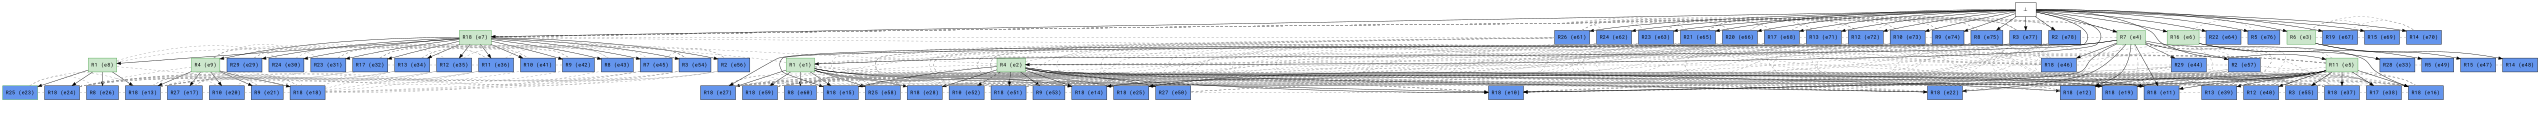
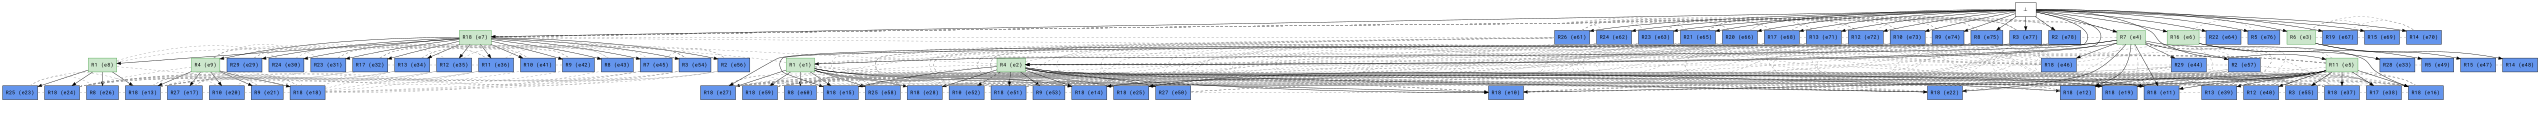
  digraph {
    fontname="Roboto Mono"
    node [color=black fillcolor=cornflowerblue fontname="Roboto Mono" shape=box style=filled]
    edge [fontname="Roboto Mono" arrowhead=none color=gray60 constraint=false style=dashed]
    n1 [color="#409f40" fillcolor="#cce6cc" label="R18 (e7)"]
    n2 [color="#409f40" fillcolor="#cce6cc" label="R1 (e8)"]
    n3 [color="#409f40" fillcolor="#cce6cc" label="R4 (e9)"]
    n4 [label="R29 (e29)"]
    n5 [label="R24 (e30)"]
    n6 [label="R23 (e31)"]
    n7 [label="R17 (e32)"]
    n8 [label="R13 (e34)"]
    n9 [label="R12 (e35)"]
    n10 [label="R11 (e36)"]
    n11 [label="R10 (e41)"]
    n12 [label="R9 (e42)"]
    n13 [label="R8 (e43)"]
    n14 [label="R7 (e45)"]
    n15 [label="R3 (e54)"]
    n16 [label="R2 (e56)"]
    n17 [label="R26 (e61)"]
    n18 [label="R24 (e62)"]
    n19 [label="R23 (e63)"]
    n20 [label="R21 (e65)"]
    n21 [label="R20 (e66)"]
    n22 [label="R17 (e68)"]
    n23 [label="R13 (e71)"]
    n24 [label="R12 (e72)"]
    n25 [label="R10 (e73)"]
    n26 [label="R9 (e74)"]
    n27 [label="R8 (e75)"]
    n28 [label="R3 (e77)"]
    n29 [label="R2 (e78)"]
    n30 [label="R18 (e13)"]
    n31 [label="R18 (e18)"]
-   n32 [color="#409f40" label="R25 (e23)"]
+   n32 [label="R25 (e23)"]
    n33 [label="R18 (e24)"]
    n34 [label="R8 (e26)"]
    n35 [label="R27 (e17)"]
    n36 [label="R10 (e20)"]
    n37 [label="R9 (e21)"]
    n38 [color="#409f40" fillcolor="#cce6cc" label="R1 (e1)"]
    n39 [label="R18 (e10)"]
    n40 [label="R18 (e11)"]
    n41 [label="R18 (e12)"]
    n42 [label="R18 (e14)"]
    n43 [label="R18 (e15)"]
    n44 [label="R18 (e16)"]
    n45 [label="R18 (e19)"]
    n46 [label="R18 (e22)"]
    n47 [label="R18 (e25)"]
    n48 [label="R18 (e27)"]
    n49 [label="R18 (e28)"]
    n50 [label="R18 (e37)"]
    n51 [label="R18 (e46)"]
    n52 [label="R18 (e51)"]
    n53 [label="R25 (e58)"]
    n54 [label="R18 (e59)"]
    n55 [label="R8 (e60)"]
    n56 [label="R17 (e38)"]
    n57 [label="R13 (e39)"]
    n58 [label="R12 (e40)"]
    n59 [label="R29 (e44)"]
    n60 [label="R27 (e50)"]
    n61 [label="R10 (e52)"]
    n62 [label="R9 (e53)"]
    n63 [label="R3 (e55)"]
    n64 [label="R2 (e57)"]
    n65 [color="#409f40" fillcolor="#cce6cc" label="R4 (e2)"]
    n66 [color="#409f40" fillcolor="#cce6cc" label="R7 (e4)"]
    n67 [color="#409f40" fillcolor="#cce6cc" label="R11 (e5)"]
    n68 [color="#409f40" fillcolor="#cce6cc" label="R16 (e6)"]
    n69 [label="R28 (e33)"]
    n70 [label="R5 (e49)"]
    n71 [label="R22 (e64)"]
    n72 [label="R5 (e76)"]
    n73 [color="#409f40" fillcolor="#cce6cc" label="R6 (e3)"]
    n74 [label="R15 (e47)"]
    n75 [label="R14 (e48)"]
    n76 [label="R19 (e67)"]
    n77 [label="R15 (e69)"]
    n78 [label="R14 (e70)"]
    n79 [fillcolor=white label="⊥" color=""]
    n1 -> n2 [arrowhead="" color="" constraint="" style=""]
    n1 -> n3 [arrowhead="" color="" constraint="" style=""]
    n1 -> n4 [arrowhead="" color="" constraint="" style=""]
    n1 -> n5 [arrowhead="" color="" constraint="" style=""]
    n1 -> n6 [arrowhead="" color="" constraint="" style=""]
    n1 -> n7 [arrowhead="" color="" constraint="" style=""]
    n1 -> n8 [arrowhead="" color="" constraint="" style=""]
    n1 -> n9 [arrowhead="" color="" constraint="" style=""]
    n1 -> n10 [arrowhead="" color="" constraint="" style=""]
    n1 -> n11 [arrowhead="" color="" constraint="" style=""]
    n1 -> n12 [arrowhead="" color="" constraint="" style=""]
    n1 -> n13 [arrowhead="" color="" constraint="" style=""]
    n1 -> n14 [arrowhead="" color="" constraint="" style=""]
    n1 -> n15 [arrowhead="" color="" constraint="" style=""]
    n1 -> n16 [arrowhead="" color="" constraint="" style=""]
    n1 -> n17
    n1 -> n18
    n1 -> n19
    n1 -> n20
    n1 -> n21
    n1 -> n22
    n1 -> n23
    n1 -> n24
    n1 -> n25
    n1 -> n26
    n1 -> n27
    n1 -> n28
    n1 -> n29
    n2 -> n5
    n2 -> n13
    n2 -> n30 [arrowhead="" color="" constraint="" style=""]
    n2 -> n31
    n2 -> n32 [arrowhead="" color="" constraint="" style=""]
    n2 -> n33 [arrowhead="" color="" constraint="" style=""]
    n2 -> n34 [arrowhead="" color="" constraint="" style=""]
    n3 -> n6
    n3 -> n11
    n3 -> n12
    n3 -> n30 [arrowhead="" color="" constraint="" style=""]
    n3 -> n31 [arrowhead="" color="" constraint="" style=""]
    n3 -> n33
    n3 -> n35 [arrowhead="" color="" constraint="" style=""]
    n3 -> n36 [arrowhead="" color="" constraint="" style=""]
    n3 -> n37 [arrowhead="" color="" constraint="" style=""]
    n4 -> n14
    n4 -> n16
    n5 -> n13
    n6 -> n11
    n6 -> n12
    n7 -> n8
    n7 -> n9
    n7 -> n10
    n7 -> n15
    n8 -> n9
    n8 -> n10
    n8 -> n15
    n9 -> n10
    n9 -> n15
    n10 -> n15
    n11 -> n12
    n14 -> n16
    n17 -> n21
    n17 -> n29
    n18 -> n27
    n19 -> n25
    n19 -> n26
    n20 -> n22
    n20 -> n23
    n20 -> n24
    n20 -> n28
    n21 -> n29
    n22 -> n23
    n22 -> n24
    n22 -> n28
    n23 -> n24
    n23 -> n28
    n24 -> n28
    n25 -> n26
    n30 -> n4
    n30 -> n7
    n30 -> n8
    n30 -> n9
    n30 -> n10
    n30 -> n14
    n30 -> n15
    n30 -> n16
    n30 -> n32
    n30 -> n34
    n30 -> n35
    n30 -> n36
    n30 -> n37
    n31 -> n4
    n31 -> n5
    n31 -> n7
    n31 -> n8
    n31 -> n9
    n31 -> n10
    n31 -> n13
    n31 -> n14
    n31 -> n15
    n31 -> n16
    n31 -> n36
    n31 -> n37
    n32 -> n33
    n32 -> n34
    n33 -> n4
    n33 -> n6
    n33 -> n7
    n33 -> n8
    n33 -> n9
    n33 -> n10
    n33 -> n11
    n33 -> n12
    n33 -> n14
    n33 -> n15
    n33 -> n16
    n33 -> n34
    n35 -> n31
    n35 -> n36
    n35 -> n37
    n36 -> n37
    n38 -> n1
    n38 -> n18
    n38 -> n27
    n38 -> n39 [arrowhead="" color="" constraint="" style=""]
    n38 -> n40
    n38 -> n41 [arrowhead="" color="" constraint="" style=""]
    n38 -> n42 [arrowhead="" color="" constraint="" style=""]
    n38 -> n43 [arrowhead="" color="" constraint="" style=""]
    n38 -> n44
    n38 -> n45
    n38 -> n46
    n38 -> n47 [arrowhead="" color="" constraint="" style=""]
    n38 -> n48 [arrowhead="" color="" constraint="" style=""]
    n38 -> n49 [arrowhead="" color="" constraint="" style=""]
    n38 -> n50
    n38 -> n51
    n38 -> n52
    n38 -> n53 [arrowhead="" color="" constraint="" style=""]
    n38 -> n54 [arrowhead="" color="" constraint="" style=""]
    n38 -> n55 [arrowhead="" color="" constraint="" style=""]
    n39 -> n53
    n39 -> n55
    n39 -> n56
    n39 -> n57
    n39 -> n58
    n39 -> n59
    n39 -> n60
    n39 -> n61
    n39 -> n62
    n39 -> n63
    n39 -> n64
    n40 -> n18
    n40 -> n27
    n40 -> n56
    n40 -> n57
    n40 -> n58
    n40 -> n59
    n40 -> n60
    n40 -> n61
    n40 -> n62
    n40 -> n63
    n40 -> n64
    n41 -> n19
    n41 -> n25
    n41 -> n26
    n41 -> n53
    n41 -> n55
    n41 -> n56
    n41 -> n57
    n41 -> n58
    n41 -> n59
    n41 -> n63
    n41 -> n64
    n42 -> n17
    n42 -> n21
    n42 -> n29
    n42 -> n53
    n42 -> n55
    n42 -> n56
    n42 -> n57
    n42 -> n58
    n42 -> n60
    n42 -> n61
    n42 -> n62
    n42 -> n63
    n43 -> n20
    n43 -> n22
    n43 -> n23
    n43 -> n24
    n43 -> n28
    n43 -> n53
    n43 -> n55
    n43 -> n59
    n43 -> n60
    n43 -> n61
    n43 -> n62
    n43 -> n64
    n44 -> n18
    n44 -> n19
    n44 -> n25
    n44 -> n26
    n44 -> n27
    n44 -> n56
    n44 -> n57
    n44 -> n58
    n44 -> n59
    n44 -> n63
    n44 -> n64
    n45 -> n17
    n45 -> n18
    n45 -> n21
    n45 -> n27
    n45 -> n29
    n45 -> n56
    n45 -> n57
    n45 -> n58
    n45 -> n60
    n45 -> n61
    n45 -> n62
    n45 -> n63
    n46 -> n18
    n46 -> n20
    n46 -> n22
    n46 -> n23
    n46 -> n24
    n46 -> n27
    n46 -> n28
    n46 -> n59
    n46 -> n60
    n46 -> n61
    n46 -> n62
    n46 -> n64
    n47 -> n17
    n47 -> n19
    n47 -> n21
    n47 -> n25
    n47 -> n26
    n47 -> n29
    n47 -> n53
    n47 -> n55
    n47 -> n56
    n47 -> n57
    n47 -> n58
    n47 -> n63
    n48 -> n19
    n48 -> n20
    n48 -> n22
    n48 -> n23
    n48 -> n24
    n48 -> n25
    n48 -> n26
    n48 -> n28
    n48 -> n53
    n48 -> n55
    n48 -> n59
    n48 -> n64
    n49 -> n17
    n49 -> n20
    n49 -> n21
    n49 -> n22
    n49 -> n23
    n49 -> n24
    n49 -> n28
    n49 -> n29
    n49 -> n53
    n49 -> n55
    n49 -> n60
    n49 -> n61
    n49 -> n62
    n50 -> n17
    n50 -> n18
    n50 -> n19
    n50 -> n21
    n50 -> n25
    n50 -> n26
    n50 -> n27
    n50 -> n29
    n50 -> n56
    n50 -> n57
    n50 -> n58
    n50 -> n63
    n51 -> n18
    n51 -> n19
    n51 -> n20
    n51 -> n22
    n51 -> n23
    n51 -> n24
    n51 -> n25
    n51 -> n26
    n51 -> n27
    n51 -> n28
    n51 -> n64
    n52 -> n17
    n52 -> n18
    n52 -> n20
    n52 -> n21
    n52 -> n22
    n52 -> n23
    n52 -> n24
    n52 -> n27
    n52 -> n28
    n52 -> n29
    n52 -> n61
    n52 -> n62
    n53 -> n54
    n53 -> n55
    n54 -> n17
    n54 -> n19
    n54 -> n20
    n54 -> n21
    n54 -> n22
    n54 -> n23
    n54 -> n24
    n54 -> n25
    n54 -> n26
    n54 -> n28
    n54 -> n29
    n54 -> n55
    n56 -> n57
    n56 -> n58
    n56 -> n63
    n57 -> n58
    n57 -> n63
    n58 -> n63
    n59 -> n51
    n59 -> n64
    n60 -> n52
    n60 -> n61
    n60 -> n62
    n61 -> n62
    n65 -> n1
    n65 -> n19
    n65 -> n25
    n65 -> n26
    n65 -> n39 [arrowhead="" color="" constraint="" style=""]
    n65 -> n40 [arrowhead="" color="" constraint="" style=""]
    n65 -> n41
    n65 -> n42 [arrowhead="" color="" constraint="" style=""]
    n65 -> n43 [arrowhead="" color="" constraint="" style=""]
    n65 -> n44
    n65 -> n45 [arrowhead="" color="" constraint="" style=""]
    n65 -> n46 [arrowhead="" color="" constraint="" style=""]
    n65 -> n47
    n65 -> n48
    n65 -> n49 [arrowhead="" color="" constraint="" style=""]
    n65 -> n50
    n65 -> n51
    n65 -> n52 [arrowhead="" color="" constraint="" style=""]
    n65 -> n54
    n65 -> n60 [arrowhead="" color="" constraint="" style=""]
    n65 -> n61 [arrowhead="" color="" constraint=""]
    n65 -> n62 [arrowhead="" color="" constraint="" style=""]
    n66 -> n1
    n66 -> n17
    n66 -> n21
    n66 -> n29
-   n66 -> n39 [arrowhead="" color="" constraint="" style=""]
+   n66 -> n65 [arrowhead="" color="" constraint="" style=""]
    n66 -> n40 [arrowhead="" color="" constraint="" style=""]
    n66 -> n41 [arrowhead="" color="" constraint="" style=""]
    n66 -> n42
    n66 -> n43 [arrowhead="" color="" constraint="" style=""]
    n66 -> n44 [arrowhead="" color="" constraint="" style=""]
    n66 -> n45
    n66 -> n46 [arrowhead="" color="" constraint="" style=""]
    n66 -> n47
    n66 -> n48 [arrowhead="" color="" constraint="" style=""]
    n66 -> n49
    n66 -> n50
    n66 -> n51 [arrowhead="" color="" constraint="" style=""]
    n66 -> n52
    n66 -> n54
    n66 -> n59 [arrowhead="" color="" constraint="" style=""]
    n66 -> n64 [arrowhead="" color="" constraint="" style=""]
    n67 -> n1
    n67 -> n20
    n67 -> n22
    n67 -> n23
    n67 -> n24
    n67 -> n28
    n67 -> n39 [arrowhead="" color="" constraint="" style=""]
    n67 -> n40 [arrowhead="" color="" constraint="" style=""]
    n67 -> n41 [arrowhead="" color="" constraint="" style=""]
    n67 -> n42 [arrowhead="" color="" constraint="" style=""]
    n67 -> n43
    n67 -> n44 [arrowhead="" color="" constraint="" style=""]
    n67 -> n45 [arrowhead="" color="" constraint="" style=""]
    n67 -> n46
    n67 -> n47 [arrowhead="" color="" constraint="" style=""]
    n67 -> n48
    n67 -> n49
    n67 -> n50 [arrowhead="" color="" constraint="" style=""]
    n67 -> n51
    n67 -> n52
    n67 -> n54
    n67 -> n56 [arrowhead="" color="" constraint="" style=""]
    n67 -> n57 [arrowhead="" color="" constraint="" style=""]
    n67 -> n58 [arrowhead="" color="" constraint="" style=""]
    n67 -> n63 [arrowhead="" color="" constraint="" style=""]
    n68 -> n69 [arrowhead="" color="" constraint="" style=""]
    n68 -> n70 [arrowhead="" color="" constraint="" style=""]
    n68 -> n71
    n68 -> n72
    n69 -> n70
    n71 -> n72
    n73 -> n74 [arrowhead="" color="" constraint="" style=""]
    n73 -> n75 [arrowhead="" color="" constraint="" style=""]
    n73 -> n76
    n73 -> n77
    n73 -> n78
    n74 -> n75
    n76 -> n77
    n76 -> n78
    n77 -> n78
    n79 -> n1 [arrowhead="" color="" constraint="" style=""]
    n79 -> n17 [arrowhead="" color="" constraint="" style=""]
    n79 -> n18 [arrowhead="" color="" constraint="" style=""]
    n79 -> n19 [arrowhead="" color="" constraint="" style=""]
    n79 -> n20 [arrowhead="" color="" constraint="" style=""]
    n79 -> n21 [arrowhead="" color="" constraint="" style=""]
    n79 -> n22 [arrowhead="" color="" constraint="" style=""]
    n79 -> n23 [arrowhead="" color="" constraint="" style=""]
    n79 -> n24 [arrowhead="" color="" constraint="" style=""]
    n79 -> n25 [arrowhead="" color="" constraint="" style=""]
    n79 -> n26 [arrowhead="" color="" constraint="" style=""]
    n79 -> n27 [arrowhead="" color="" constraint="" style=""]
    n79 -> n28 [arrowhead="" color="" constraint="" style=""]
    n79 -> n29 [arrowhead="" color="" constraint="" style=""]
    n79 -> n38 [arrowhead="" color="" constraint="" style=""]
    n79 -> n65 [arrowhead="" color="" constraint="" style=""]
    n79 -> n66 [arrowhead="" color="" constraint="" style=""]
    n79 -> n67 [arrowhead="" color="" constraint="" style=""]
    n79 -> n68 [arrowhead="" color="" constraint="" style=""]
    n79 -> n71 [arrowhead="" color="" constraint="" style=""]
    n79 -> n72 [arrowhead="" color="" constraint="" style=""]
    n79 -> n73 [arrowhead="" color="" constraint="" style=""]
    n79 -> n76 [arrowhead="" color="" constraint="" style=""]
    n79 -> n77 [arrowhead="" color="" constraint="" style=""]
    n79 -> n78 [arrowhead="" color="" constraint="" style=""]
  }
